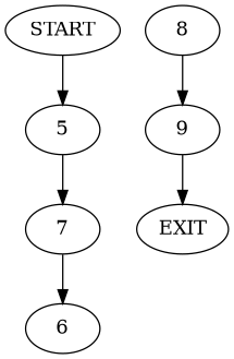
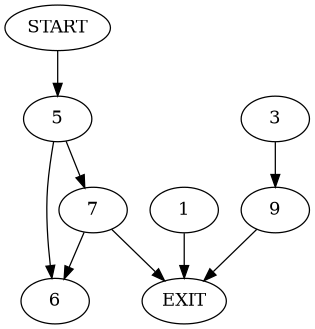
  digraph {
    n1 [label=START]
    5
    n3 [label=EXIT]
+   1
    6
    7
    n7 [label=9]
-   3 [label=8]
+   3
    n1 -> 5
+   5 -> 6
    5 -> 7
+   1 -> n3
+   7 -> n3
    7 -> 6
    n7 -> n3
    3 -> n7
  }
